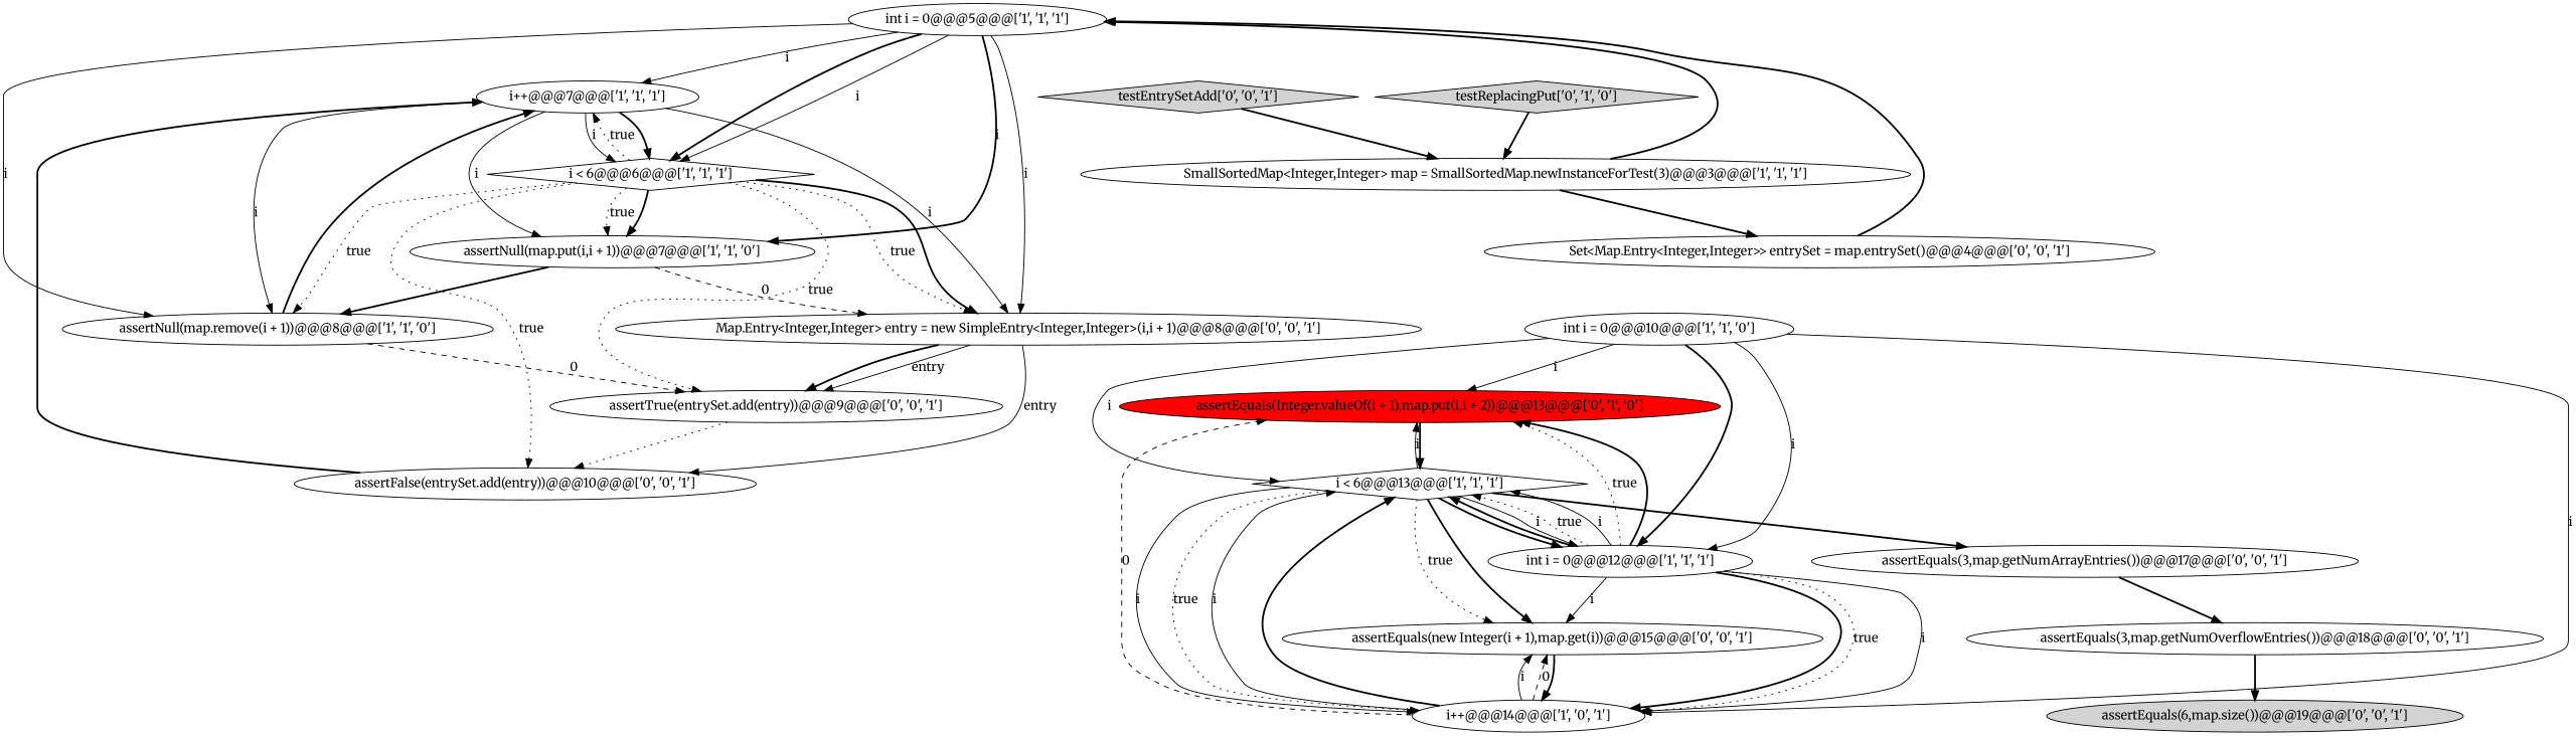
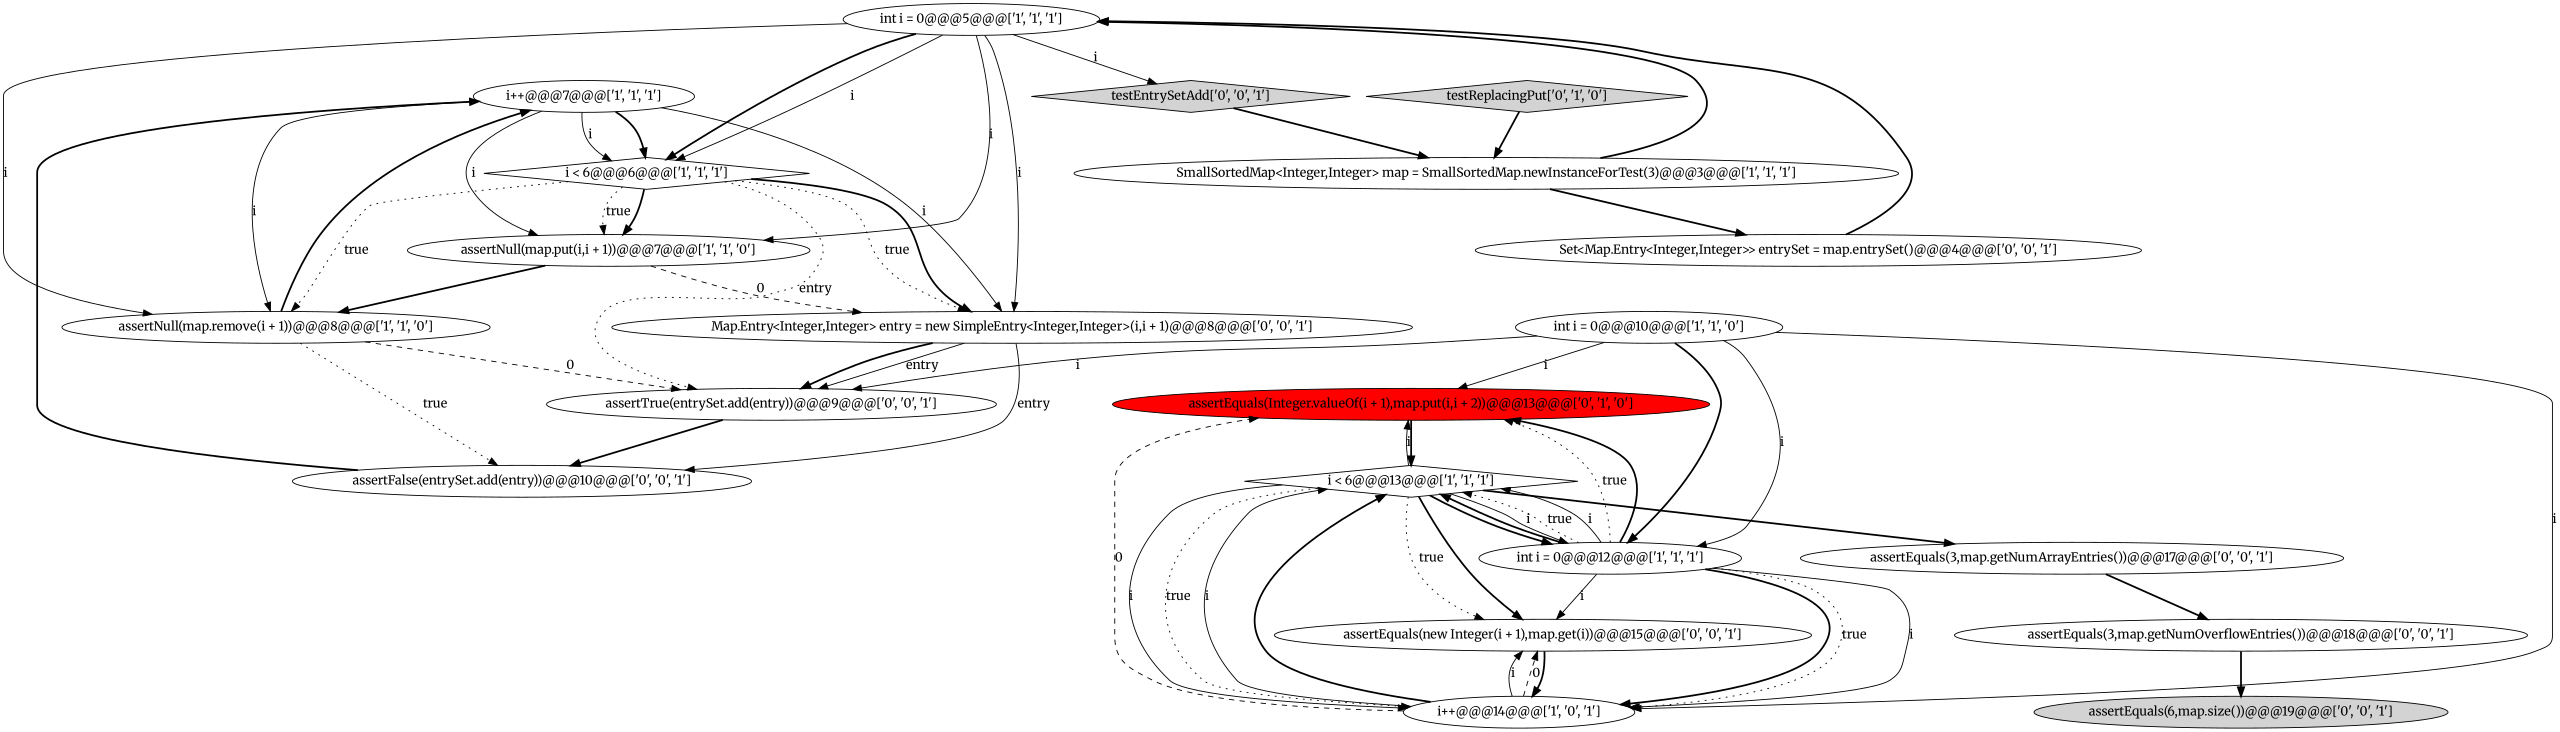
  digraph {
    fontname=Merriweather
    node [fillcolor=white fontname=Merriweather shape=ellipse style=filled]
    edge [fontname=Merriweather style=bold]
    n1 [label="i++@@@7@@@['1', '1', '1']"]
    n2 [label="Map.Entry<Integer,Integer> entry = new SimpleEntry<Integer,Integer>(i,i + 1)@@@8@@@['0', '0', '1']"]
    n3 [label="assertNull(map.remove(i + 1))@@@8@@@['1', '1', '0']"]
    n4 [label="i < 6@@@6@@@['1', '1', '1']" shape=diamond]
    n5 [label="assertNull(map.put(i,i + 1))@@@7@@@['1', '1', '0']"]
    n6 [label="assertFalse(entrySet.add(entry))@@@10@@@['0', '0', '1']"]
    n7 [label="assertTrue(entrySet.add(entry))@@@9@@@['0', '0', '1']"]
    n8 [fillcolor=red label="assertEquals(Integer.valueOf(i + 1),map.put(i,i + 2))@@@13@@@['0', '1', '0']"]
    n9 [label="i < 6@@@13@@@['1', '1', '1']" shape=diamond]
    n10 [label="int i = 0@@@12@@@['1', '1', '1']"]
    n11 [label="assertEquals(3,map.getNumArrayEntries())@@@17@@@['0', '0', '1']"]
    n12 [label="i++@@@14@@@['1', '0', '1']"]
    n13 [label="assertEquals(new Integer(i + 1),map.get(i))@@@15@@@['0', '0', '1']"]
    n14 [label="Set<Map.Entry<Integer,Integer>> entrySet = map.entrySet()@@@4@@@['0', '0', '1']"]
    n15 [label="int i = 0@@@5@@@['1', '1', '1']"]
    n16 [label="assertEquals(3,map.getNumOverflowEntries())@@@18@@@['0', '0', '1']"]
    n17 [fillcolor=lightgray label="assertEquals(6,map.size())@@@19@@@['0', '0', '1']"]
    n18 [label="SmallSortedMap<Integer,Integer> map = SmallSortedMap.newInstanceForTest(3)@@@3@@@['1', '1', '1']"]
    n19 [label="int i = 0@@@10@@@['1', '1', '0']"]
    n20 [fillcolor=lightgray label="testEntrySetAdd['0', '0', '1']" shape=diamond]
    n21 [fillcolor=lightgray label="testReplacingPut['0', '1', '0']" shape=diamond]
    n1 -> n2 [label=i style=solid]
    n1 -> n3 [label=i style=solid]
    n1 -> n4
    n1 -> n4 [label=i style=solid]
    n1 -> n5 [label=i style=solid]
    n2 -> n6 [label=entry style=solid]
    n2 -> n7
    n2 -> n7 [label=entry style=solid]
    n3 -> n1
    n3 -> n7 [label=0 style=dashed]
-   n4 -> n1 [label=true style=dotted]
    n4 -> n2
    n4 -> n2 [label=true style=dotted]
    n4 -> n3 [label=true style=dotted]
    n4 -> n5
    n4 -> n5 [label=true style=dotted]
-   n4 -> n6 [label=true style=dotted]
-   n4 -> n7 [label=true style=dotted]
+   n3 -> n6 [label=true style=dotted]
+   n4 -> n7 [label=entry style=dotted]
    n5 -> n2 [label=0 style=dashed]
    n5 -> n3
    n6 -> n1
-   n7 -> n6 [style=dotted]
+   n7 -> n6
    n8 -> n9
    n9 -> n8 [label=i style=solid]
    n9 -> n10
    n9 -> n10 [label=i style=solid]
    n9 -> n11
    n9 -> n12 [label=i style=solid]
    n9 -> n12 [label=true style=dotted]
    n9 -> n13
    n9 -> n13 [label=true style=dotted]
    n10 -> n8 [label=true style=dotted]
    n10 -> n8
    n10 -> n9 [label=true style=dotted]
    n10 -> n9
    n10 -> n9 [label=i style=solid]
    n10 -> n12 [label=i style=solid]
    n10 -> n12
    n10 -> n12 [label=true style=dotted]
    n10 -> n13 [label=i style=solid]
    n11 -> n16
    n12 -> n8 [label=0 style=dashed]
    n12 -> n9 [label=i style=solid]
    n12 -> n9
    n12 -> n13 [label=i style=solid]
    n12 -> n13 [label=0 style=dashed]
    n13 -> n12
    n14 -> n15
-   n15 -> n1 [label=i style=solid]
+   n15 -> n20 [label=i style=solid]
    n15 -> n2 [label=i style=solid]
    n15 -> n3 [label=i style=solid]
    n15 -> n4
    n15 -> n4 [label=i style=solid]
-   n15 -> n5 [label=i]
+   n15 -> n5 [label=i style=solid]
    n16 -> n17
    n18 -> n14
    n18 -> n15
    n19 -> n8 [label=i style=solid]
-   n19 -> n9 [label=i style=solid]
+   n19 -> n7 [label=i style=solid]
    n19 -> n10 [label=i style=solid]
    n19 -> n10
    n19 -> n12 [label=i style=solid]
    n20 -> n18
    n21 -> n18
  }
